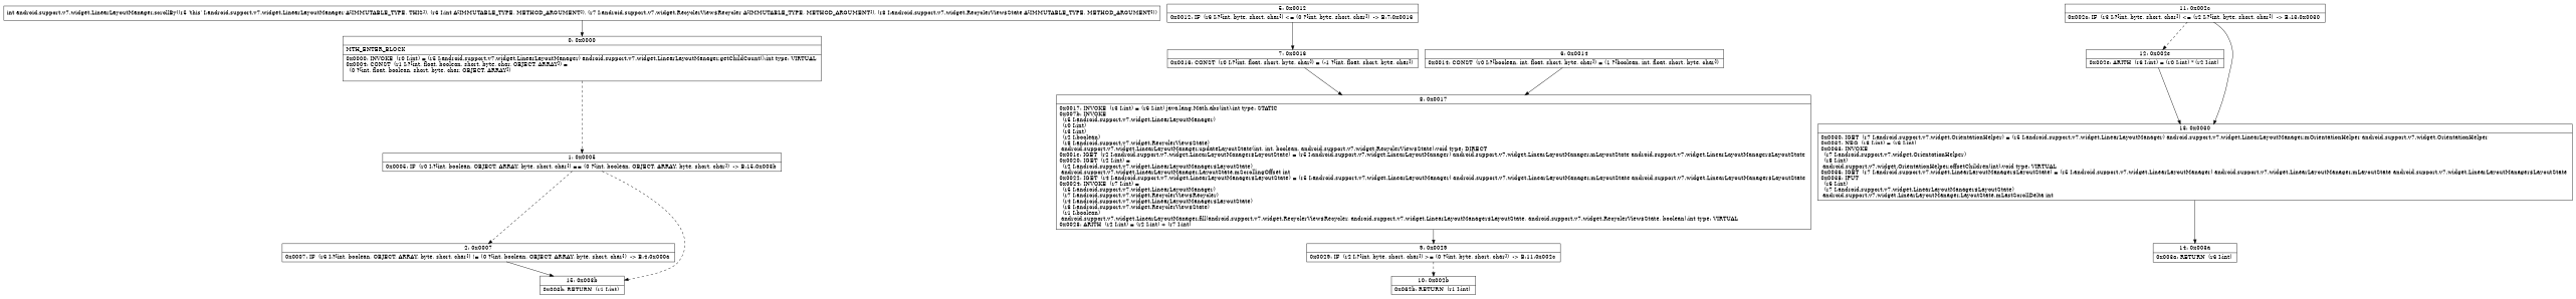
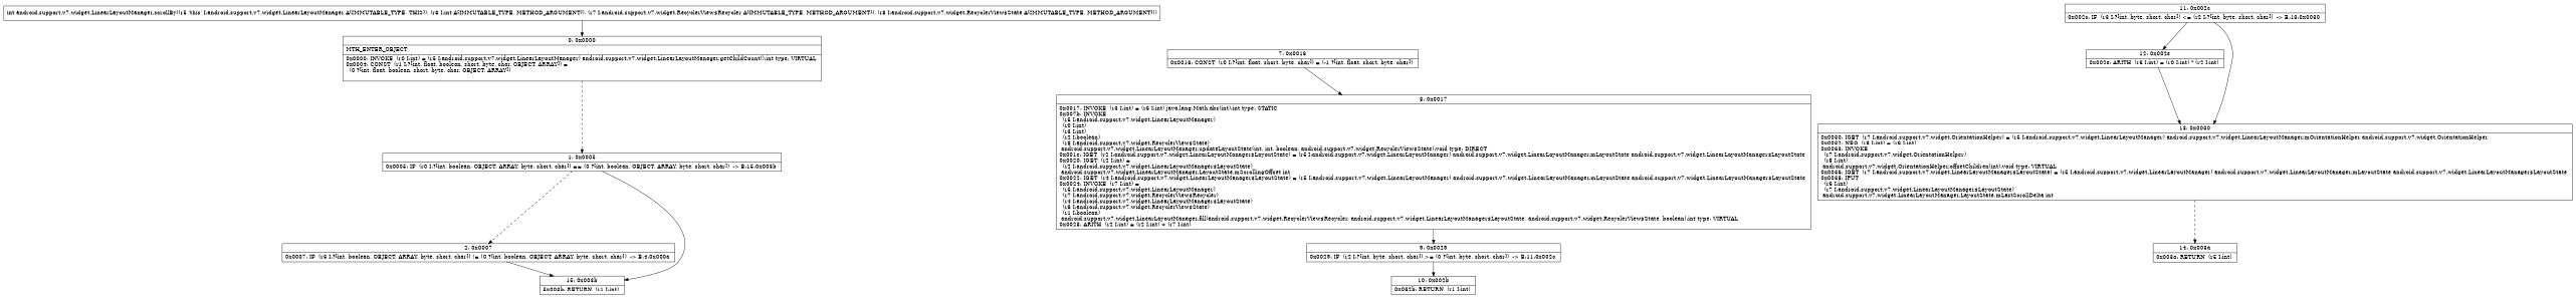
  digraph {
    node [shape=record]
-   n1 [label="{0\:\ 0x0000|MTH_ENTER_BLOCK\l|0x0000: INVOKE  (r0 I:int) = (r5 I:android.support.v7.widget.LinearLayoutManager) android.support.v7.widget.LinearLayoutManager.getChildCount():int type: VIRTUAL \l0x0004: CONST  (r1 I:?[int, float, boolean, short, byte, char, OBJECT, ARRAY]) = \l  (0 ?[int, float, boolean, short, byte, char, OBJECT, ARRAY])\l \l}"]
+   n1 [label="{0\:\ 0x0000|MTH_ENTER_OBJECT\l|0x0000: INVOKE  (r0 I:int) = (r5 I:android.support.v7.widget.LinearLayoutManager) android.support.v7.widget.LinearLayoutManager.getChildCount():int type: VIRTUAL \l0x0004: CONST  (r1 I:?[int, float, boolean, short, byte, char, OBJECT, ARRAY]) = \l  (0 ?[int, float, boolean, short, byte, char, OBJECT, ARRAY])\l \l}"]
    n2 [label="{1\:\ 0x0005|0x0005: IF  (r0 I:?[int, boolean, OBJECT, ARRAY, byte, short, char]) == (0 ?[int, boolean, OBJECT, ARRAY, byte, short, char])  \-\> B:15:0x003b \l}"]
    n3 [label="{2\:\ 0x0007|0x0007: IF  (r6 I:?[int, boolean, OBJECT, ARRAY, byte, short, char]) != (0 ?[int, boolean, OBJECT, ARRAY, byte, short, char])  \-\> B:4:0x000a \l}"]
-   n4 [label="{15\:\ 0x003b|0x003b: RETURN  (r1 I:int) \l}"]
-   n5 [label="{5\:\ 0x0012|0x0012: IF  (r6 I:?[int, byte, short, char]) \<= (0 ?[int, byte, short, char])  \-\> B:7:0x0016 \l}"]
+   n4 [label="{15\:\ 0x003b|5x003b: RETURN  (r1 I:int) \l}"]
    n6 [label="{7\:\ 0x0016|0x0016: CONST  (r0 I:?[int, float, short, byte, char]) = (\-1 ?[int, float, short, byte, char]) \l}"]
-   n7 [label="{6\:\ 0x0014|0x0014: CONST  (r0 I:?[boolean, int, float, short, byte, char]) = (1 ?[boolean, int, float, short, byte, char]) \l}"]
    n8 [label="{8\:\ 0x0017|0x0017: INVOKE  (r3 I:int) = (r6 I:int) java.lang.Math.abs(int):int type: STATIC \l0x007b: INVOKE  \l  (r5 I:android.support.v7.widget.LinearLayoutManager)\l  (r0 I:int)\l  (r3 I:int)\l  (r2 I:boolean)\l  (r8 I:android.support.v7.widget.RecyclerView$State)\l android.support.v7.widget.LinearLayoutManager.updateLayoutState(int, int, boolean, android.support.v7.widget.RecyclerView$State):void type: DIRECT \l0x001e: IGET  (r2 I:android.support.v7.widget.LinearLayoutManager$LayoutState) = (r5 I:android.support.v7.widget.LinearLayoutManager) android.support.v7.widget.LinearLayoutManager.mLayoutState android.support.v7.widget.LinearLayoutManager$LayoutState \l0x0020: IGET  (r2 I:int) = \l  (r2 I:android.support.v7.widget.LinearLayoutManager$LayoutState)\l android.support.v7.widget.LinearLayoutManager.LayoutState.mScrollingOffset int \l0x0022: IGET  (r4 I:android.support.v7.widget.LinearLayoutManager$LayoutState) = (r5 I:android.support.v7.widget.LinearLayoutManager) android.support.v7.widget.LinearLayoutManager.mLayoutState android.support.v7.widget.LinearLayoutManager$LayoutState \l0x0024: INVOKE  (r7 I:int) = \l  (r5 I:android.support.v7.widget.LinearLayoutManager)\l  (r7 I:android.support.v7.widget.RecyclerView$Recycler)\l  (r4 I:android.support.v7.widget.LinearLayoutManager$LayoutState)\l  (r8 I:android.support.v7.widget.RecyclerView$State)\l  (r1 I:boolean)\l android.support.v7.widget.LinearLayoutManager.fill(android.support.v7.widget.RecyclerView$Recycler, android.support.v7.widget.LinearLayoutManager$LayoutState, android.support.v7.widget.RecyclerView$State, boolean):int type: VIRTUAL \l0x0028: ARITH  (r2 I:int) = (r2 I:int) + (r7 I:int) \l}"]
    n9 [label="{9\:\ 0x0029|0x0029: IF  (r2 I:?[int, byte, short, char]) \>= (0 ?[int, byte, short, char])  \-\> B:11:0x002c \l}"]
    n10 [label="{10\:\ 0x002b|0x062b: RETURN  (r1 I:int) \l}"]
    n11 [label="{11\:\ 0x002c|0x002c: IF  (r3 I:?[int, byte, short, char]) \<= (r2 I:?[int, byte, short, char])  \-\> B:13:0x0030 \l}"]
    n12 [label="{12\:\ 0x002e|0x002e: ARITH  (r6 I:int) = (r0 I:int) * (r2 I:int) \l}"]
    n13 [label="{13\:\ 0x0030|0x0030: IGET  (r7 I:android.support.v7.widget.OrientationHelper) = (r5 I:android.support.v7.widget.LinearLayoutManager) android.support.v7.widget.LinearLayoutManager.mOrientationHelper android.support.v7.widget.OrientationHelper \l0x0032: NEG  (r8 I:int) = (r6 I:int) \l0x0063: INVOKE  \l  (r7 I:android.support.v7.widget.OrientationHelper)\l  (r8 I:int)\l android.support.v7.widget.OrientationHelper.offsetChildren(int):void type: VIRTUAL \l0x0036: IGET  (r7 I:android.support.v7.widget.LinearLayoutManager$LayoutState) = (r5 I:android.support.v7.widget.LinearLayoutManager) android.support.v7.widget.LinearLayoutManager.mLayoutState android.support.v7.widget.LinearLayoutManager$LayoutState \l0x0038: IPUT  \l  (r6 I:int)\l  (r7 I:android.support.v7.widget.LinearLayoutManager$LayoutState)\l android.support.v7.widget.LinearLayoutManager.LayoutState.mLastScrollDelta int \l}"]
-   n14 [label="{14\:\ 0x003a|0x003a: RETURN  (r6 I:int) \l}"]
+   n14 [label="{14\:\ 0x003a|0x003a: RETURN  (r5 I:int) \l}"]
    n15 [label="{int android.support.v7.widget.LinearLayoutManager.scrollBy((r5 'this' I:android.support.v7.widget.LinearLayoutManager A[IMMUTABLE_TYPE, THIS]), (r6 I:int A[IMMUTABLE_TYPE, METHOD_ARGUMENT]), (r7 I:android.support.v7.widget.RecyclerView$Recycler A[IMMUTABLE_TYPE, METHOD_ARGUMENT]), (r8 I:android.support.v7.widget.RecyclerView$State A[IMMUTABLE_TYPE, METHOD_ARGUMENT])) }"]
    n1 -> n2 [style=dashed]
    n2 -> n3 [style=dashed]
-   n2 -> n4 [style=dashed]
+   n2 -> n4
    n3 -> n4 [style=solid]
-   n5 -> n6
    n6 -> n8
-   n7 -> n8
    n8 -> n9
-   n9 -> n10 [style=dashed]
-   n11 -> n12 [style=dashed]
+   n9 -> n10 [style=solid]
+   n11 -> n12 [style=solid]
    n11 -> n13
    n12 -> n13
-   n13 -> n14
+   n13 -> n14 [style=dashed]
    n15 -> n1
  }
